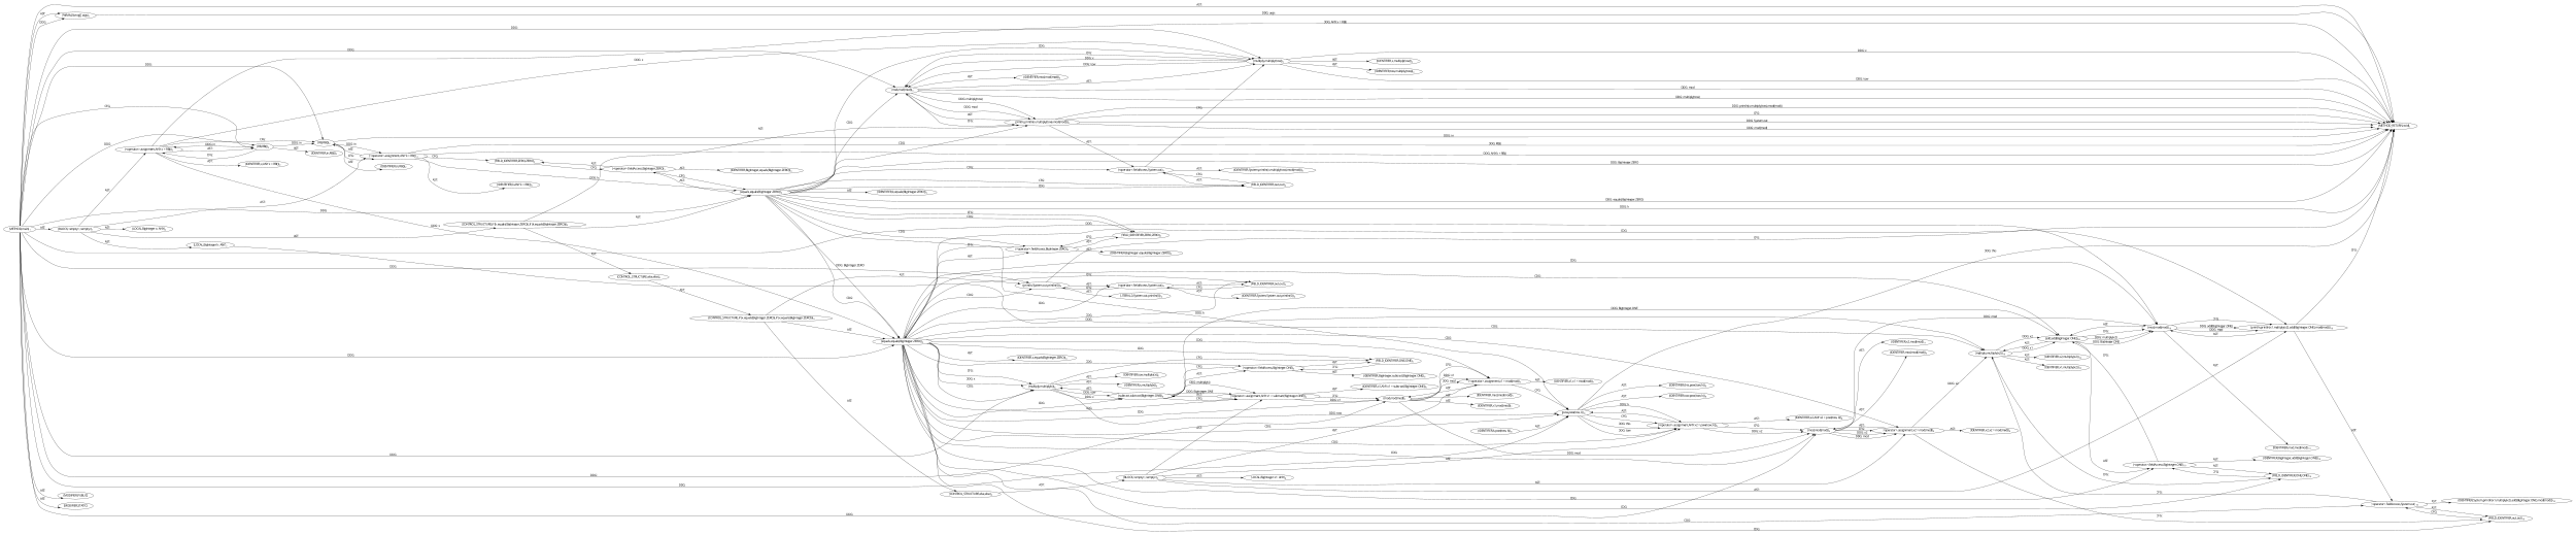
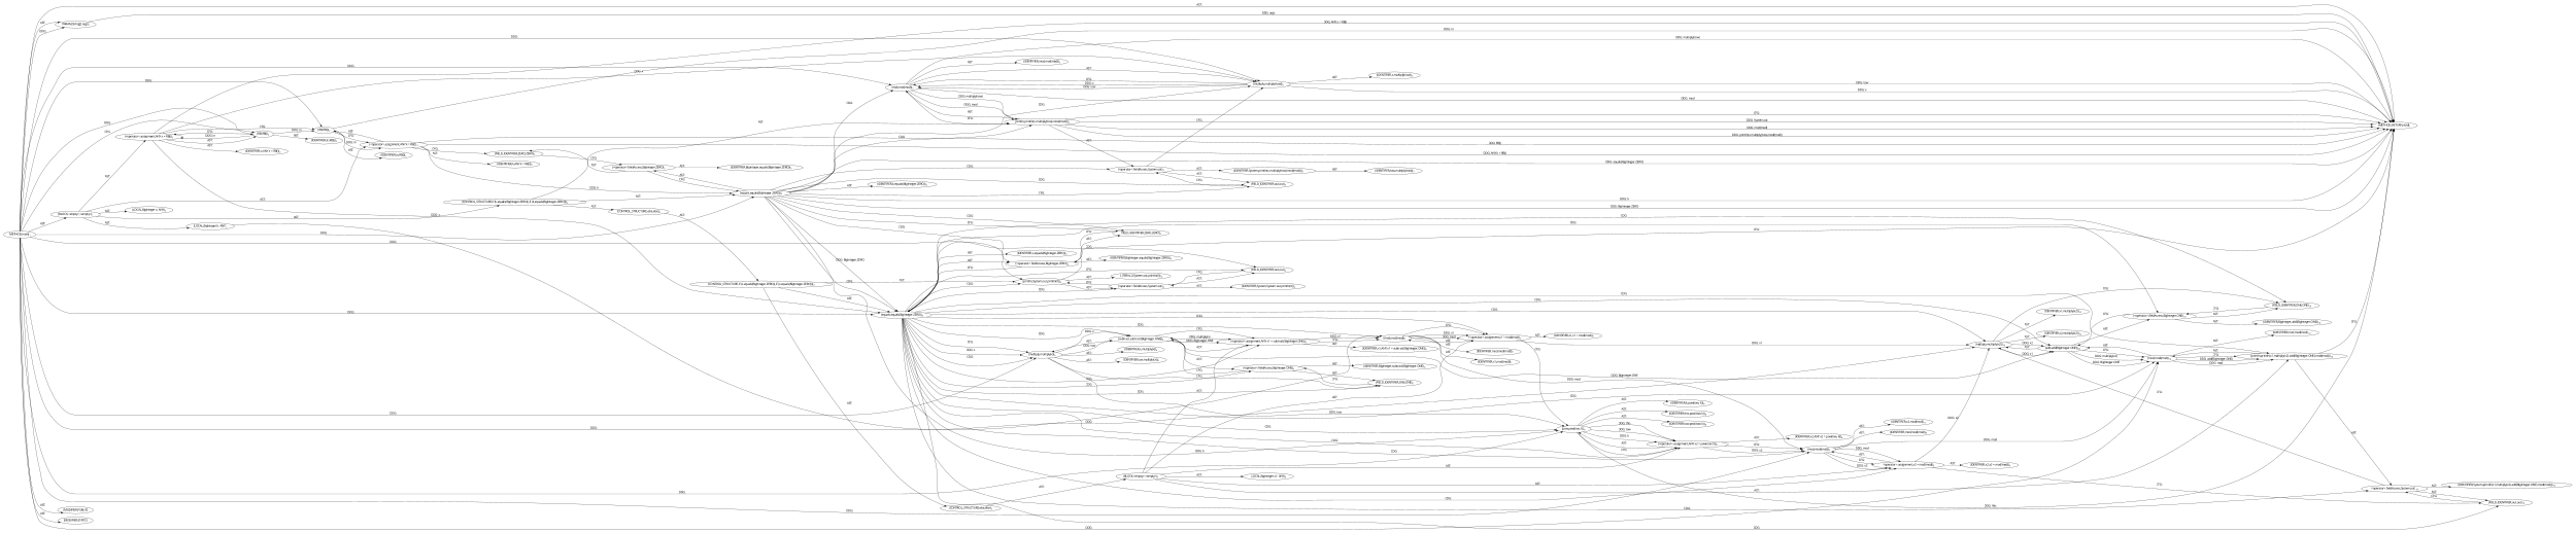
  digraph {
    fontname="Open Sans"
    rankdir=LR
    node [fontname="Open Sans"]
    edge [fontname="Open Sans"]
    n1 [label=<(METHOD,main)<SUB>1</SUB>>]
    n2 [label=<(PARAM,String[] args)<SUB>1</SUB>>]
    n3 [label=<(BLOCK,&lt;empty&gt;,&lt;empty&gt;)<SUB>1</SUB>>]
    n4 [label=<(RB,RB())<SUB>2</SUB>>]
    n5 [label=<(RB,RB())<SUB>2</SUB>>]
    n6 [label=<(equals,equals(BigInteger.ZERO))<SUB>3</SUB>>]
    n7 [label=<(mod,mod(mod))<SUB>3</SUB>>]
    n8 [label=<(multiply,multiply(tow))<SUB>3</SUB>>]
    n9 [label=<(equals,equals(BigInteger.ZERO))<SUB>4</SUB>>]
    n10 [label=<(println,System.out.println(0))<SUB>4</SUB>>]
    n11 [label=<(multiply,multiply(x))<SUB>6</SUB>>]
    n12 [label=<(mod,mod(mod))<SUB>7</SUB>>]
    n13 [label=<(pow,pow(tow, k))<SUB>8</SUB>>]
    n14 [label=<(mod,mod(mod))<SUB>9</SUB>>]
    n15 [label=<(mod,mod(mod))<SUB>10</SUB>>]
    n16 [label=<(MODIFIER,PUBLIC)>]
    n17 [label=<(MODIFIER,STATIC)>]
    n18 [label=<(METHOD_RETURN,void)<SUB>1</SUB>>]
    n19 [label=<(LOCAL,BigInteger x: ANY)<SUB>2</SUB>>]
    n20 [label=<(LOCAL,BigInteger k: ANY)<SUB>2</SUB>>]
    n21 [label=<(&lt;operator&gt;.assignment,ANY x = RB())<SUB>2</SUB>>]
    n22 [label=<(&lt;operator&gt;.assignment,ANY k = RB())<SUB>2</SUB>>]
    n23 [label=<(CONTROL_STRUCTURE,if (k.equals(BigInteger.ZERO)),if (k.equals(BigInteger.ZERO)))<SUB>3</SUB>>]
    n24 [label=<(IDENTIFIER,in,RB())<SUB>2</SUB>>]
    n25 [label=<(IDENTIFIER,in,RB())<SUB>2</SUB>>]
    n26 [label=<(println,println(x.multiply(tow).mod(mod)))<SUB>3</SUB>>]
    n27 [label=<(IDENTIFIER,k,equals(BigInteger.ZERO))<SUB>3</SUB>>]
    n28 [label=<(&lt;operator&gt;.fieldAccess,BigInteger.ZERO)<SUB>3</SUB>>]
    n29 [label=<(&lt;operator&gt;.fieldAccess,System.out)<SUB>3</SUB>>]
    n30 [label=<(FIELD_IDENTIFIER,out,out)<SUB>3</SUB>>]
    n31 [label=<(&lt;operator&gt;.fieldAccess,BigInteger.ZERO)<SUB>4</SUB>>]
    n32 [label=<(FIELD_IDENTIFIER,ZERO,ZERO)<SUB>4</SUB>>]
    n33 [label=<(IDENTIFIER,mod,mod(mod))<SUB>3</SUB>>]
    n34 [label=<(IDENTIFIER,x,multiply(tow))<SUB>3</SUB>>]
    n35 [label=<(IDENTIFIER,tow,multiply(tow))<SUB>3</SUB>>]
    n36 [label=<(multiply,multiply(x2))<SUB>10</SUB>>]
    n37 [label=<(IDENTIFIER,x,equals(BigInteger.ZERO))<SUB>4</SUB>>]
    n38 [label=<(&lt;operator&gt;.fieldAccess,System.out)<SUB>4</SUB>>]
    n39 [label=<(FIELD_IDENTIFIER,out,out)<SUB>4</SUB>>]
    n40 [label=<(&lt;operator&gt;.assignment,ANY x1 = subtract(BigInteger.ONE))<SUB>6</SUB>>]
    n41 [label=<(subtract,subtract(BigInteger.ONE))<SUB>6</SUB>>]
    n42 [label=<(&lt;operator&gt;.fieldAccess,BigInteger.ONE)<SUB>6</SUB>>]
    n43 [label=<(FIELD_IDENTIFIER,ONE,ONE)<SUB>6</SUB>>]
    n44 [label=<(&lt;operator&gt;.assignment,x1 = mod(mod))<SUB>7</SUB>>]
    n45 [label=<(&lt;operator&gt;.assignment,ANY x2 = pow(tow, k))<SUB>8</SUB>>]
    n46 [label=<(&lt;operator&gt;.assignment,x2 = mod(mod))<SUB>9</SUB>>]
    n47 [label=<(println,println(x1.multiply(x2).add(BigInteger.ONE).mod(mod)))<SUB>10</SUB>>]
    n48 [label=<(&lt;operator&gt;.fieldAccess,System.out)<SUB>10</SUB>>]
    n49 [label=<(FIELD_IDENTIFIER,out,out)<SUB>10</SUB>>]
    n50 [label=<(add,add(BigInteger.ONE))<SUB>60</SUB>>]
    n51 [label=<(&lt;operator&gt;.fieldAccess,BigInteger.ONE)<SUB>10</SUB>>]
    n52 [label=<(FIELD_IDENTIFIER,ONE,ONE)<SUB>10</SUB>>]
    n53 [label=<(LITERAL,0,System.out.println(0))<SUB>4</SUB>>]
    n54 [label=<(IDENTIFIER,tow,multiply(x))<SUB>6</SUB>>]
    n55 [label=<(IDENTIFIER,x,multiply(x))<SUB>6</SUB>>]
    n56 [label=<(IDENTIFIER,x1,mod(mod))<SUB>7</SUB>>]
    n57 [label=<(IDENTIFIER,mod,mod(mod))<SUB>7</SUB>>]
    n58 [label=<(IDENTIFIER,this,pow(tow, k))<SUB>8</SUB>>]
    n59 [label=<(IDENTIFIER,tow,pow(tow, k))<SUB>8</SUB>>]
    n60 [label=<(IDENTIFIER,k,pow(tow, k))<SUB>8</SUB>>]
    n61 [label=<(IDENTIFIER,x2,mod(mod))<SUB>9</SUB>>]
    n62 [label=<(IDENTIFIER,mod,mod(mod))<SUB>9</SUB>>]
    n63 [label=<(IDENTIFIER,mod,mod(mod))<SUB>10</SUB>>]
    n64 [label=<(IDENTIFIER,x1,multiply(x2))<SUB>10</SUB>>]
    n65 [label=<(IDENTIFIER,x2,multiply(x2))<SUB>10</SUB>>]
    n66 [label=<(IDENTIFIER,x,ANY x = RB())<SUB>2</SUB>>]
    n67 [label=<(IDENTIFIER,k,ANY k = RB())<SUB>2</SUB>>]
    n68 [label=<(FIELD_IDENTIFIER,ZERO,ZERO)<SUB>3</SUB>>]
    n69 [label=<(CONTROL_STRUCTURE,else,else)<SUB>4</SUB>>]
    n70 [label=<(CONTROL_STRUCTURE,if (x.equals(BigInteger.ZERO)),if (x.equals(BigInteger.ZERO)))<SUB>4</SUB>>]
    n71 [label=<(IDENTIFIER,BigInteger,equals(BigInteger.ZERO))<SUB>3</SUB>>]
    n72 [label=<(IDENTIFIER,System,println(x.multiply(tow).mod(mod)))<SUB>3</SUB>>]
    n73 [label=<(IDENTIFIER,BigInteger,equals(BigInteger.ZERO))<SUB>4</SUB>>]
    n74 [label=<(CONTROL_STRUCTURE,else,else)<SUB>5</SUB>>]
    n75 [label=<(BLOCK,&lt;empty&gt;,&lt;empty&gt;)<SUB>5</SUB>>]
    n76 [label=<(IDENTIFIER,System,System.out.println(0))<SUB>4</SUB>>]
    n77 [label=<(IDENTIFIER,x1,ANY x1 = subtract(BigInteger.ONE))<SUB>6</SUB>>]
    n78 [label=<(IDENTIFIER,BigInteger,subtract(BigInteger.ONE))<SUB>6</SUB>>]
    n79 [label=<(IDENTIFIER,x1,x1 = mod(mod))<SUB>7</SUB>>]
    n80 [label=<(IDENTIFIER,x2,ANY x2 = pow(tow, k))<SUB>8</SUB>>]
    n81 [label=<(IDENTIFIER,x2,x2 = mod(mod))<SUB>9</SUB>>]
    n82 [label=<(IDENTIFIER,System,println(x1.multiply(x2).add(BigInteger.ONE).mod(mod)))<SUB>10</SUB>>]
    n83 [label=<(IDENTIFIER,BigInteger,add(BigInteger.ONE))<SUB>10</SUB>>]
    n84 [label=<(LOCAL,BigInteger x1: ANY)<SUB>6</SUB>>]
    n1 -> n2 [label="AST: "]
    n1 -> n2 [label="DDG: "]
    n1 -> n3 [label="AST: "]
    n1 -> n4 [label="CFG: "]
    n1 -> n4 [label="DDG: "]
    n1 -> n5 [label="DDG: "]
    n1 -> n6 [label="DDG: "]
    n1 -> n7 [label="DDG: "]
    n1 -> n8 [label="DDG: "]
    n1 -> n9 [label="DDG: "]
    n1 -> n10 [label="DDG: "]
    n1 -> n11 [label="DDG: "]
    n1 -> n12 [label="DDG: "]
    n1 -> n13 [label="DDG: "]
    n1 -> n14 [label="DDG: "]
    n1 -> n15 [label="DDG: "]
    n1 -> n16 [label="AST: "]
    n1 -> n17 [label="AST: "]
    n1 -> n18 [label="AST: "]
    n2 -> n18 [label="DDG: args"]
    n3 -> n19 [label="AST: "]
    n3 -> n20 [label="AST: "]
    n3 -> n21 [label="AST: "]
    n3 -> n22 [label="AST: "]
    n3 -> n23 [label="AST: "]
    n4 -> n5 [label="DDG: in"]
    n4 -> n21 [label="CFG: "]
    n4 -> n21 [label="DDG: in"]
    n4 -> n24 [label="AST: "]
    n5 -> n18 [label="DDG: in"]
    n5 -> n22 [label="CFG: "]
    n5 -> n22 [label="DDG: in"]
    n5 -> n25 [label="AST: "]
    n6 -> n7 [label="CDG: "]
    n6 -> n8 [label="CDG: "]
    n6 -> n9 [label="DDG: BigInteger.ZERO"]
    n6 -> n9 [label="CDG: "]
    n6 -> n13 [label="DDG: k"]
    n6 -> n18 [label="DDG: k"]
    n6 -> n18 [label="DDG: BigInteger.ZERO"]
    n6 -> n18 [label="DDG: equals(BigInteger.ZERO)"]
    n6 -> n26 [label="CDG: "]
    n6 -> n27 [label="AST: "]
    n6 -> n28 [label="AST: "]
    n6 -> n29 [label="CDG: "]
    n6 -> n30 [label="CFG: "]
    n6 -> n30 [label="CDG: "]
    n6 -> n31 [label="CDG: "]
    n6 -> n32 [label="CFG: "]
    n6 -> n32 [label="CDG: "]
    n7 -> n8 [label="AST: "]
    n7 -> n18 [label="DDG: multiply(tow)"]
    n7 -> n18 [label="DDG: mod"]
    n7 -> n26 [label="CFG: "]
    n7 -> n26 [label="DDG: multiply(tow)"]
    n7 -> n26 [label="DDG: mod"]
    n7 -> n33 [label="AST: "]
    n8 -> n7 [label="CFG: "]
    n8 -> n7 [label="DDG: x"]
    n8 -> n7 [label="DDG: tow"]
    n8 -> n18 [label="DDG: x"]
    n8 -> n18 [label="DDG: tow"]
    n8 -> n34 [label="AST: "]
-   n8 -> n35 [label="AST: "]
+   n72 -> n35 [label="AST: "]
    n9 -> n10 [label="CDG: "]
    n9 -> n11 [label="CFG: "]
    n9 -> n11 [label="DDG: x"]
    n9 -> n11 [label="CDG: "]
    n9 -> n12 [label="CDG: "]
    n9 -> n13 [label="CDG: "]
    n9 -> n14 [label="CDG: "]
    n9 -> n15 [label="CDG: "]
    n9 -> n31 [label="AST: "]
    n9 -> n36 [label="CDG: "]
    n9 -> n37 [label="AST: "]
    n9 -> n38 [label="CDG: "]
    n9 -> n39 [label="CFG: "]
    n9 -> n39 [label="CDG: "]
    n9 -> n40 [label="CDG: "]
    n9 -> n41 [label="CDG: "]
    n9 -> n42 [label="CDG: "]
    n9 -> n43 [label="CDG: "]
    n9 -> n44 [label="CDG: "]
    n9 -> n45 [label="CDG: "]
    n9 -> n46 [label="CDG: "]
    n9 -> n47 [label="CDG: "]
    n9 -> n48 [label="CDG: "]
    n9 -> n49 [label="CDG: "]
    n9 -> n50 [label="CDG: "]
    n9 -> n51 [label="CDG: "]
    n9 -> n52 [label="CDG: "]
    n10 -> n18 [label="CFG: "]
    n10 -> n38 [label="AST: "]
    n10 -> n53 [label="AST: "]
    n11 -> n13 [label="DDG: tow"]
    n11 -> n41 [label="DDG: tow"]
    n11 -> n41 [label="DDG: x"]
    n11 -> n43 [label="CFG: "]
    n11 -> n54 [label="AST: "]
    n11 -> n55 [label="AST: "]
    n12 -> n14 [label="DDG: mod"]
    n12 -> n44 [label="CFG: "]
    n12 -> n44 [label="DDG: x1"]
    n12 -> n44 [label="DDG: mod"]
    n12 -> n56 [label="AST: "]
    n12 -> n57 [label="AST: "]
    n13 -> n18 [label="DDG: this"]
    n13 -> n45 [label="CFG: "]
    n13 -> n45 [label="DDG: this"]
    n13 -> n45 [label="DDG: tow"]
    n13 -> n45 [label="DDG: k"]
    n13 -> n58 [label="AST: "]
    n13 -> n59 [label="AST: "]
-   n60 -> n13 [label="AST: "]
+   n13 -> n60 [label="AST: "]
    n14 -> n15 [label="DDG: mod"]
    n14 -> n46 [label="CFG: "]
    n14 -> n46 [label="DDG: x2"]
    n14 -> n46 [label="DDG: mod"]
    n14 -> n61 [label="AST: "]
    n14 -> n62 [label="AST: "]
    n15 -> n47 [label="CFG: "]
    n15 -> n47 [label="DDG: add(BigInteger.ONE)"]
    n15 -> n47 [label="DDG: mod"]
    n15 -> n50 [label="AST: "]
    n15 -> n63 [label="AST: "]
    n20 -> n36 [label="DDG: "]
    n21 -> n4 [label="AST: "]
    n21 -> n5 [label="CFG: "]
    n21 -> n8 [label="DDG: x"]
    n21 -> n9 [label="DDG: x"]
    n21 -> n18 [label="DDG: ANY x = RB()"]
    n21 -> n66 [label="AST: "]
    n22 -> n5 [label="AST: "]
    n22 -> n6 [label="DDG: k"]
    n22 -> n18 [label="DDG: RB()"]
    n22 -> n18 [label="DDG: ANY k = RB()"]
    n22 -> n67 [label="AST: "]
    n22 -> n68 [label="CFG: "]
    n23 -> n6 [label="AST: "]
    n23 -> n26 [label="AST: "]
    n23 -> n69 [label="AST: "]
    n26 -> n7 [label="AST: "]
    n26 -> n18 [label="CFG: "]
    n26 -> n18 [label="DDG: System.out"]
    n26 -> n18 [label="DDG: mod(mod)"]
    n26 -> n18 [label="DDG: println(x.multiply(tow).mod(mod))"]
    n26 -> n29 [label="AST: "]
    n28 -> n6 [label="CFG: "]
    n28 -> n68 [label="AST: "]
    n28 -> n71 [label="AST: "]
    n29 -> n8 [label="CFG: "]
    n29 -> n30 [label="AST: "]
    n29 -> n72 [label="AST: "]
    n30 -> n29 [label="CFG: "]
    n31 -> n9 [label="CFG: "]
    n31 -> n32 [label="AST: "]
    n31 -> n73 [label="AST: "]
    n32 -> n31 [label="CFG: "]
    n36 -> n50 [label="DDG: x1"]
    n36 -> n50 [label="DDG: x2"]
    n36 -> n52 [label="CFG: "]
    n36 -> n64 [label="AST: "]
    n36 -> n65 [label="AST: "]
    n38 -> n10 [label="CFG: "]
    n38 -> n39 [label="AST: "]
    n38 -> n76 [label="AST: "]
    n39 -> n38 [label="CFG: "]
    n40 -> n12 [label="CFG: "]
    n40 -> n12 [label="DDG: x1"]
    n40 -> n41 [label="AST: "]
    n40 -> n77 [label="AST: "]
    n41 -> n11 [label="AST: "]
    n41 -> n40 [label="CFG: "]
    n41 -> n40 [label="DDG: multiply(x)"]
    n41 -> n40 [label="DDG: BigInteger.ONE"]
    n41 -> n42 [label="AST: "]
    n41 -> n50 [label="DDG: BigInteger.ONE"]
    n42 -> n41 [label="CFG: "]
    n42 -> n43 [label="AST: "]
    n42 -> n78 [label="AST: "]
    n43 -> n42 [label="CFG: "]
    n44 -> n12 [label="AST: "]
    n44 -> n13 [label="CFG: "]
+   n44 -> n36 [label="DDG: x1"]
    n44 -> n79 [label="AST: "]
    n45 -> n13 [label="AST: "]
    n45 -> n14 [label="CFG: "]
    n45 -> n14 [label="DDG: x2"]
    n45 -> n80 [label="AST: "]
    n46 -> n14 [label="AST: "]
    n46 -> n36 [label="DDG: x2"]
    n46 -> n49 [label="CFG: "]
    n46 -> n81 [label="AST: "]
    n47 -> n15 [label="AST: "]
    n47 -> n18 [label="CFG: "]
    n47 -> n48 [label="AST: "]
    n48 -> n36 [label="CFG: "]
    n48 -> n49 [label="AST: "]
    n48 -> n82 [label="AST: "]
    n49 -> n48 [label="CFG: "]
    n50 -> n15 [label="CFG: "]
    n50 -> n15 [label="DDG: multiply(x2)"]
    n50 -> n15 [label="DDG: BigInteger.ONE"]
    n50 -> n36 [label="AST: "]
    n50 -> n51 [label="AST: "]
    n51 -> n50 [label="CFG: "]
    n51 -> n52 [label="AST: "]
    n51 -> n83 [label="AST: "]
    n52 -> n51 [label="CFG: "]
    n68 -> n28 [label="CFG: "]
    n69 -> n70 [label="AST: "]
    n70 -> n9 [label="AST: "]
    n70 -> n10 [label="AST: "]
    n70 -> n74 [label="AST: "]
    n74 -> n75 [label="AST: "]
    n75 -> n40 [label="AST: "]
    n75 -> n44 [label="AST: "]
    n75 -> n45 [label="AST: "]
    n75 -> n46 [label="AST: "]
    n75 -> n47 [label="AST: "]
    n75 -> n84 [label="AST: "]
  }
